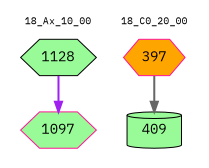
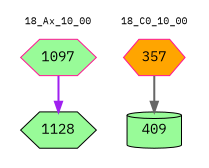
  digraph {
    fontname="IBM Plex Mono"
    node [color=deeppink fillcolor=palegreen fontname="IBM Plex Mono" shape=hexagon style=filled]
    edge [fontname="IBM Plex Mono" style=bold]
    n1 [label=1097]
    n2 [color=black label=1128]
-   n3 [fillcolor=orange label=397]
+   n3 [fillcolor=orange label=357]
    n4 [color=black label=409 shape=cylinder]
    subgraph cluster_1 {
      color=white
      fontsize=10
      label="18_Ax_10_00"
      n1
      n2
    }
    subgraph cluster_2 {
      color=white
      fontsize=10
-     label="18_C0_20_00"
+     label="18_C0_10_00"
      n3
      n4
    }
-   n2 -> n1 [color=purple]
+   n1 -> n2 [color=purple]
    n3 -> n4 [color=gray40]
  }
